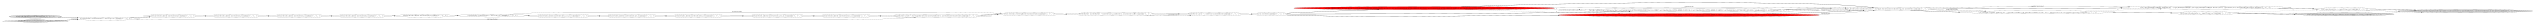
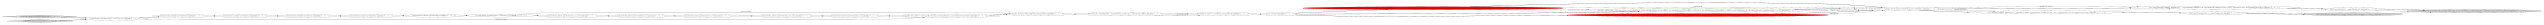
  digraph {
    fontname="Source Code Pro"
    rankdir=LR
    node [fillcolor=white fontname="Source Code Pro" shape=ellipse style=filled]
    edge [fontname="Source Code Pro" style=bold]
    n1 [fillcolor=red label="Settings indexSettings = Settings.builder().put(IndexMetadata.SETTING_VERSION_CREATED,Version.V_7_0_0).put(IndexMetadata.SETTING_NUMBER_OF_REPLICAS,0).put(IndexMetadata.SETTING_NUMBER_OF_SHARDS,1).put(IndexMetadata.SETTING_INDEX_UUID,UUIDs.randomBase64UUID()).build()@@@20@@@['0', '1', '0']"]
    n2 [label="Mapper.BuilderContext mockBuilderContext = new Mapper.BuilderContext(indexSettings,new ContentPath())@@@21@@@['1', '1', '1']"]
    n3 [label="final GeoShapeFieldMapper mapperBuilder = (GeoShapeFieldMapper)(new GeoShapeFieldMapper.Builder(\"test\").ignoreZValue(false).build(mockBuilderContext))@@@22@@@['1', '1', '0']"]
    n4 [label="final LegacyGeoShapeFieldMapper mapperBuilder = (LegacyGeoShapeFieldMapper)(new LegacyGeoShapeFieldMapper.Builder(\"test\").ignoreZValue(true).build(mockBuilderContext))@@@22@@@['0', '0', '1']"]
    n5 [label="holeCoordinates.add(new Coordinate(100.2,0.2))@@@14@@@['1', '1', '1']"]
    n6 [label="PolygonBuilder builder = new PolygonBuilder(new CoordinatesBuilder().coordinates(shellCoordinates))@@@15@@@['1', '1', '1']"]
    n7 [label="builder.hole(new LineStringBuilder(holeCoordinates))@@@16@@@['1', '1', '1']"]
    n8 [label="List<Coordinate> shellCoordinates = new ArrayList<>()@@@3@@@['1', '1', '1']"]
    n9 [label="shellCoordinates.add(new Coordinate(100,0))@@@4@@@['1', '1', '1']"]
    n10 [label="shellCoordinates.add(new Coordinate(101,0))@@@5@@@['1', '1', '1']"]
    n11 [label="shellCoordinates.add(new Coordinate(101,1))@@@6@@@['1', '1', '1']"]
    n12 [fillcolor=lightgray label="assertThat(e,hasToString(containsString(\"unable to add coordinate to CoordinateBuilder: coordinate dimensions do not match\")))@@@24@@@['0', '0', '1']"]
    n13 [label="parser.nextToken()@@@19@@@['1', '1', '1']"]
    n14 [fillcolor=red label="Settings indexSettings = Settings.builder().put(IndexMetaData.SETTING_VERSION_CREATED,Version.V_7_0_0).put(IndexMetaData.SETTING_NUMBER_OF_REPLICAS,0).put(IndexMetaData.SETTING_NUMBER_OF_SHARDS,1).put(IndexMetaData.SETTING_INDEX_UUID,UUIDs.randomBase64UUID()).build()@@@20@@@['1', '0', '0']"]
    n15 [label="Settings indexSettings = Settings.builder().put(IndexMetaData.SETTING_VERSION_CREATED,Version.CURRENT).put(IndexMetaData.SETTING_NUMBER_OF_REPLICAS,0).put(IndexMetaData.SETTING_NUMBER_OF_SHARDS,1).put(IndexMetaData.SETTING_INDEX_UUID,UUIDs.randomBase64UUID()).build()@@@20@@@['0', '0', '1']"]
-   n16 [fillcolor=lightgray label="testParseMixedDimensionPolyWithHoleStoredZ['0', '0', '1']"]
+   n16 [fillcolor=lightgray label="testParseMixedDimensionPolyWithHoleStoredZ['0', '0', '1']" shape=diamond]
    n17 [label="ElasticsearchParseException e = expectThrows(,null)@@@23@@@['1', '1', '0']"]
    n18 [label="ElasticsearchException e = expectThrows(,null)@@@23@@@['0', '0', '1']"]
    n19 [fillcolor=lightgray label="assertThat(e,hasToString(containsString(\"but (ignore_z_value( parameter is (false(\")))@@@24@@@['1', '1', '0']"]
    n20 [label="List<Coordinate> holeCoordinates = new ArrayList<>()@@@9@@@['1', '1', '1']"]
    n21 [label="holeCoordinates.add(new Coordinate(100.2,0.2,15.0))@@@10@@@['1', '1', '1']"]
    n22 [label="XContentBuilder xContentBuilder = XContentFactory.jsonBuilder().value(builder.toWKT())@@@17@@@['1', '1', '1']"]
    n23 [label="holeCoordinates.add(new Coordinate(100.8,0.2))@@@11@@@['1', '1', '1']"]
    n24 [fillcolor=lightgray label="testParseMixedDimensionPolyWithHole['1', '0', '0']" shape=diamond]
    n25 [label="shellCoordinates.add(new Coordinate(100,0))@@@8@@@['1', '1', '1']"]
    n26 [label="XContentParser parser = createParser(xContentBuilder)@@@18@@@['1', '1', '1']"]
    n27 [label="shellCoordinates.add(new Coordinate(100,1))@@@7@@@['1', '1', '1']"]
    n28 [label="holeCoordinates.add(new Coordinate(100.8,0.8))@@@12@@@['1', '1', '1']"]
    n29 [label="holeCoordinates.add(new Coordinate(100.2,0.8,10.0))@@@13@@@['1', '1', '1']"]
    n1 -> n2
    n1 -> n2 [label=indexSettings style=solid]
    n2 -> n3
    n2 -> n3 [label=mockBuilderContext style=solid]
    n2 -> n4
    n2 -> n4 [label=mockBuilderContext style=solid]
    n3 -> n4 [label=0 style=dashed]
    n3 -> n17
    n4 -> n18
    n5 -> n6
    n6 -> n7
    n7 -> n22
    n8 -> n6 [label=shellCoordinates style=solid]
    n8 -> n9
    n9 -> n10
    n10 -> n11
    n11 -> n27
    n13 -> n1
    n13 -> n14
    n13 -> n15
    n14 -> n1 [label=0 style=dashed]
    n14 -> n2
    n14 -> n2 [label=indexSettings style=solid]
    n14 -> n15 [label=0 style=dashed]
    n15 -> n2
    n15 -> n2 [label=indexSettings style=solid]
    n16 -> n8
    n17 -> n18 [label=0 style=dashed]
    n17 -> n19 [label=e style=solid]
    n17 -> n19
    n18 -> n12
    n18 -> n12 [label=e style=solid]
    n19 -> n12 [label=0 style=dashed]
    n20 -> n7 [label=holeCoordinates style=solid]
    n20 -> n21
    n21 -> n23
    n22 -> n26
    n22 -> n26 [label=xContentBuilder style=solid]
    n23 -> n28
    n24 -> n8
    n25 -> n20
    n26 -> n13
    n27 -> n25
    n28 -> n29
    n29 -> n5
  }
